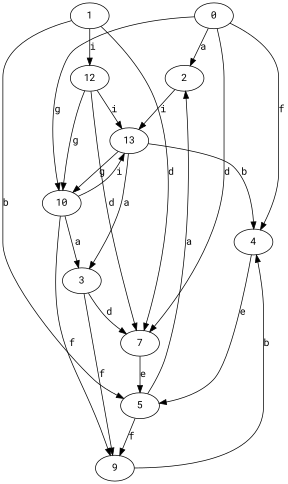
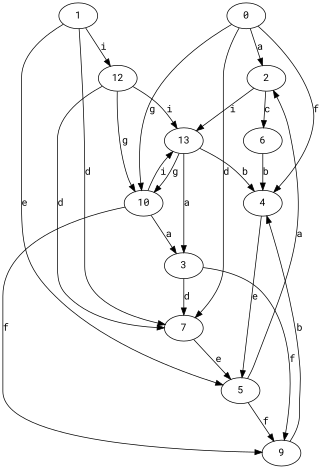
  strict digraph {
    fontname="Roboto Mono"
    node [fontname="Roboto Mono"]
    edge [fontname="Roboto Mono"]
    2
+   6
    13
    4
    3
    10
    7
    9
    n9 [label=5]
    0
    12
    1
+   2 -> 6 [label=c]
    2 -> 13 [label=i]
+   6 -> 4 [label=b]
    13 -> 4 [label=b]
    13 -> 3 [label=a]
    13 -> 10 [label=g]
    4 -> n9 [label=e]
    3 -> 7 [label=d]
    3 -> 9 [label=f]
    10 -> 13 [label=i]
    10 -> 3 [label=a]
    10 -> 9 [label=f]
    7 -> n9 [label=e]
    9 -> 4 [label=b]
    n9 -> 2 [label=a]
    n9 -> 9 [label=f]
    0 -> 2 [label=a]
    0 -> 4 [label=f]
    0 -> 10 [label=g]
    0 -> 7 [label=d]
    12 -> 13 [label=i]
    12 -> 10 [label=g]
    12 -> 7 [label=d]
    1 -> 7 [label=d]
-   1 -> n9 [label=b]
+   1 -> n9 [label=e]
    1 -> 12 [label=i]
  }
